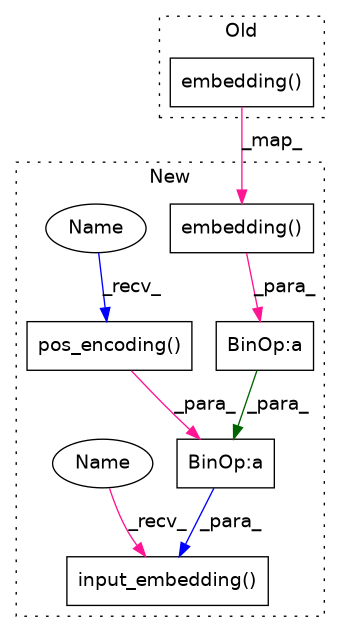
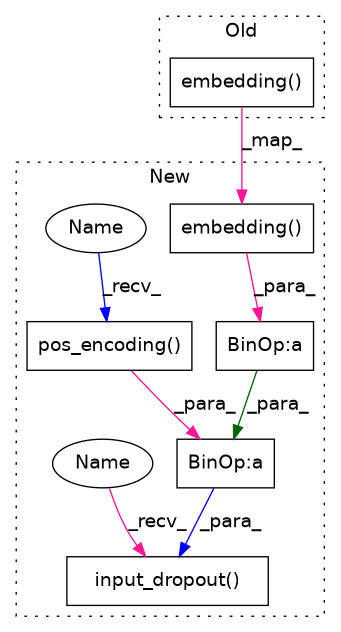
  digraph {
    fontname="DejaVu Sans"
    node [a=75 l="15,1" shape=box fontname="DejaVu Sans"]
    edge [color=deeppink fontname="DejaVu Sans"]
    n1 [label="embedding()" s="6906,6928"]
    n2 [a=82 l=3 label="BinOp:a" s=6929]
-   n3 [l="19,1" label="input_embedding()" s="6887,6985"]
+   n3 [l="19,1" label="input_dropout()" s="6887,6985"]
    n4 [a=82 l=41 label="BinOp:a" s=6910]
    n5 [l="18,1" label="pos_encoding()" s="6951,6984"]
    n6 [a=87 l=4 label=Name s=6951 shape=ellipse]
    n7 [a=87 l=4 label=Name s=6887 shape=ellipse]
    n8 [label="embedding()" s="6440,6461"]
    subgraph cluster_1 {
      label=New
      style=dotted
      n1
      n2
      n3
      n4
      n5
      n6
      n7
    }
    subgraph cluster_2 {
      label=Old
      style=dotted
      n8
    }
    n1 -> n2 [label=_para_]
    n2 -> n4 [label=_para_ color=darkgreen]
    n4 -> n3 [label=_para_ color=blue]
    n5 -> n4 [label=_para_]
    n6 -> n5 [label=_recv_ color=blue]
    n7 -> n3 [label=_recv_]
    n8 -> n1 [label=_map_]
  }
